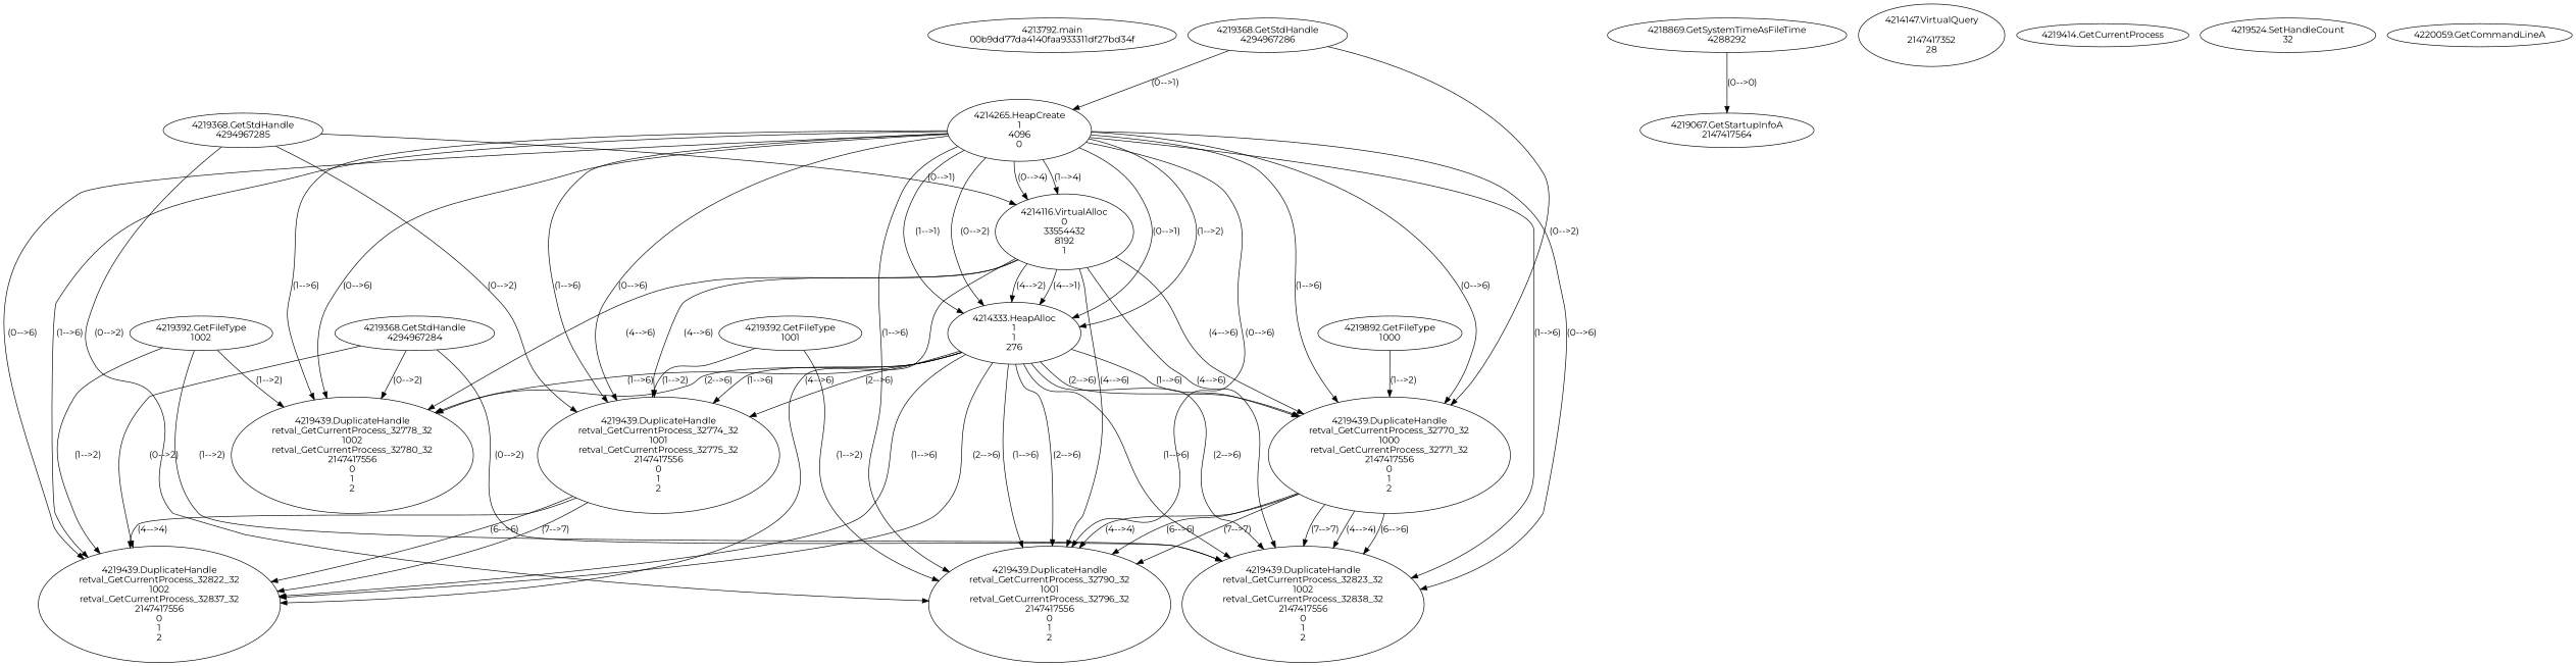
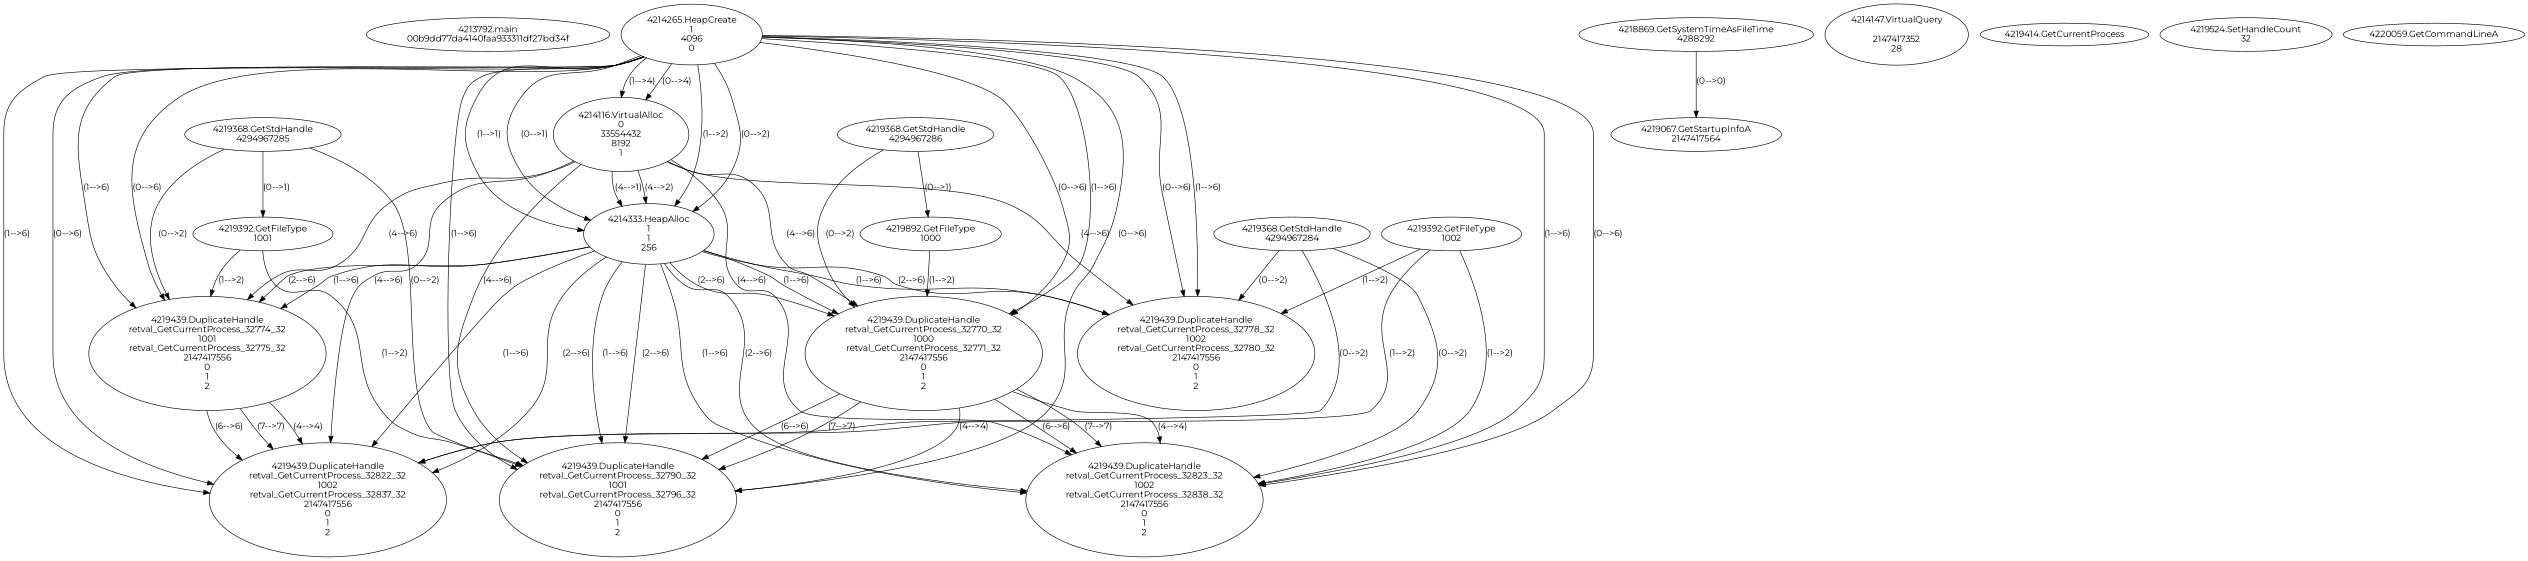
  digraph {
    fontname=Montserrat
    node [fontname=Montserrat]
    edge [fontname=Montserrat]
    n1 [label="4213792.main\n00b9dd77da4140faa933311df27bd34f"]
    n2 [label="4214265.HeapCreate\n1\n4096\n0"]
    n3 [label="4214116.VirtualAlloc\n0\n33554432\n8192\n1"]
-   n4 [label="4214333.HeapAlloc\n1\n1\n276"]
+   n4 [label="4214333.HeapAlloc\n1\n1\n256"]
    n5 [label="4219439.DuplicateHandle\nretval_GetCurrentProcess_32774_32\n1001\nretval_GetCurrentProcess_32775_32\n2147417556\n0\n1\n2"]
    n6 [label="4219439.DuplicateHandle\nretval_GetCurrentProcess_32822_32\n1002\nretval_GetCurrentProcess_32837_32\n2147417556\n0\n1\n2"]
    n7 [label="4219439.DuplicateHandle\nretval_GetCurrentProcess_32778_32\n1002\nretval_GetCurrentProcess_32780_32\n2147417556\n0\n1\n2"]
    n8 [label="4219439.DuplicateHandle\nretval_GetCurrentProcess_32770_32\n1000\nretval_GetCurrentProcess_32771_32\n2147417556\n0\n1\n2"]
    n9 [label="4219439.DuplicateHandle\nretval_GetCurrentProcess_32790_32\n1001\nretval_GetCurrentProcess_32796_32\n2147417556\n0\n1\n2"]
    n10 [label="4219439.DuplicateHandle\nretval_GetCurrentProcess_32823_32\n1002\nretval_GetCurrentProcess_32838_32\n2147417556\n0\n1\n2"]
    n11 [label="4218869.GetSystemTimeAsFileTime\n4288292"]
    n12 [label="4219067.GetStartupInfoA\n2147417564"]
    n13 [label="4214147.VirtualQuery\n\n2147417352\n28"]
    n14 [label="4219368.GetStdHandle\n4294967286"]
    n15 [label="4219892.GetFileType\n1000"]
    n16 [label="4219368.GetStdHandle\n4294967285"]
    n17 [label="4219392.GetFileType\n1001"]
    n18 [label="4219414.GetCurrentProcess\n"]
    n19 [label="4219368.GetStdHandle\n4294967284"]
    n20 [label="4219392.GetFileType\n1002"]
    n21 [label="4219524.SetHandleCount\n32"]
    n22 [label="4220059.GetCommandLineA\n"]
    n2 -> n3 [label="(1-->4)"]
    n2 -> n3 [label="(0-->4)"]
    n2 -> n4 [label="(1-->1)"]
    n2 -> n4 [label="(0-->1)"]
    n2 -> n4 [label="(1-->2)"]
    n2 -> n4 [label="(0-->2)"]
    n2 -> n5 [label="(1-->6)"]
    n2 -> n5 [label="(0-->6)"]
    n2 -> n6 [label="(1-->6)"]
    n2 -> n6 [label="(0-->6)"]
    n2 -> n7 [label="(1-->6)"]
    n2 -> n7 [label="(0-->6)"]
    n2 -> n8 [label="(1-->6)"]
    n2 -> n8 [label="(0-->6)"]
    n2 -> n9 [label="(1-->6)"]
    n2 -> n9 [label="(0-->6)"]
    n2 -> n10 [label="(1-->6)"]
    n2 -> n10 [label="(0-->6)"]
    n3 -> n4 [label="(4-->1)"]
    n3 -> n4 [label="(4-->2)"]
    n3 -> n5 [label="(4-->6)"]
    n3 -> n6 [label="(4-->6)"]
    n3 -> n7 [label="(4-->6)"]
    n3 -> n8 [label="(4-->6)"]
    n3 -> n9 [label="(4-->6)"]
    n3 -> n10 [label="(4-->6)"]
    n4 -> n5 [label="(1-->6)"]
    n4 -> n5 [label="(2-->6)"]
    n4 -> n6 [label="(1-->6)"]
    n4 -> n6 [label="(2-->6)"]
    n4 -> n7 [label="(1-->6)"]
    n4 -> n7 [label="(2-->6)"]
    n4 -> n8 [label="(1-->6)"]
    n4 -> n8 [label="(2-->6)"]
    n4 -> n9 [label="(1-->6)"]
    n4 -> n9 [label="(2-->6)"]
    n4 -> n10 [label="(1-->6)"]
    n4 -> n10 [label="(2-->6)"]
    n5 -> n6 [label="(4-->4)"]
    n5 -> n6 [label="(6-->6)"]
    n5 -> n6 [label="(7-->7)"]
    n8 -> n9 [label="(4-->4)"]
    n8 -> n9 [label="(6-->6)"]
    n8 -> n9 [label="(7-->7)"]
    n8 -> n10 [label="(4-->4)"]
    n8 -> n10 [label="(6-->6)"]
    n8 -> n10 [label="(7-->7)"]
    n11 -> n12 [label="(0-->0)"]
    n14 -> n8 [label="(0-->2)"]
-   n14 -> n2 [label="(0-->1)"]
+   n14 -> n15 [label="(0-->1)"]
    n15 -> n8 [label="(1-->2)"]
    n16 -> n5 [label="(0-->2)"]
    n16 -> n9 [label="(0-->2)"]
-   n16 -> n3 [label="(0-->1)"]
+   n16 -> n17 [label="(0-->1)"]
    n17 -> n5 [label="(1-->2)"]
    n17 -> n9 [label="(1-->2)"]
    n19 -> n6 [label="(0-->2)"]
    n19 -> n7 [label="(0-->2)"]
    n19 -> n10 [label="(0-->2)"]
    n20 -> n6 [label="(1-->2)"]
    n20 -> n7 [label="(1-->2)"]
    n20 -> n10 [label="(1-->2)"]
  }
